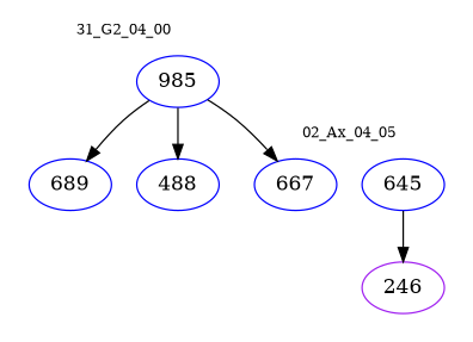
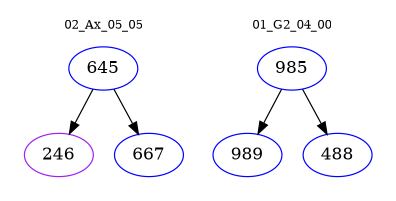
  digraph {
    node [color=blue]
    edge [color=black]
    n1 [label=645]
    n2 [color=purple label=246]
    n3 [label=667]
    n4 [label=985]
-   n5 [label=689]
+   n5 [label=989]
    n6 [label=488]
    subgraph cluster_1 {
      color=white
      fontsize=10
-     label="02_Ax_04_05"
+     label="02_Ax_05_05"
      n1
      n2
      n3
    }
    subgraph cluster_2 {
      color=white
      fontsize=10
-     label="31_G2_04_00"
+     label="01_G2_04_00"
      n4
      n5
      n6
    }
    n1 -> n2
-   n4 -> n3
+   n1 -> n3
    n4 -> n5
    n4 -> n6
  }
